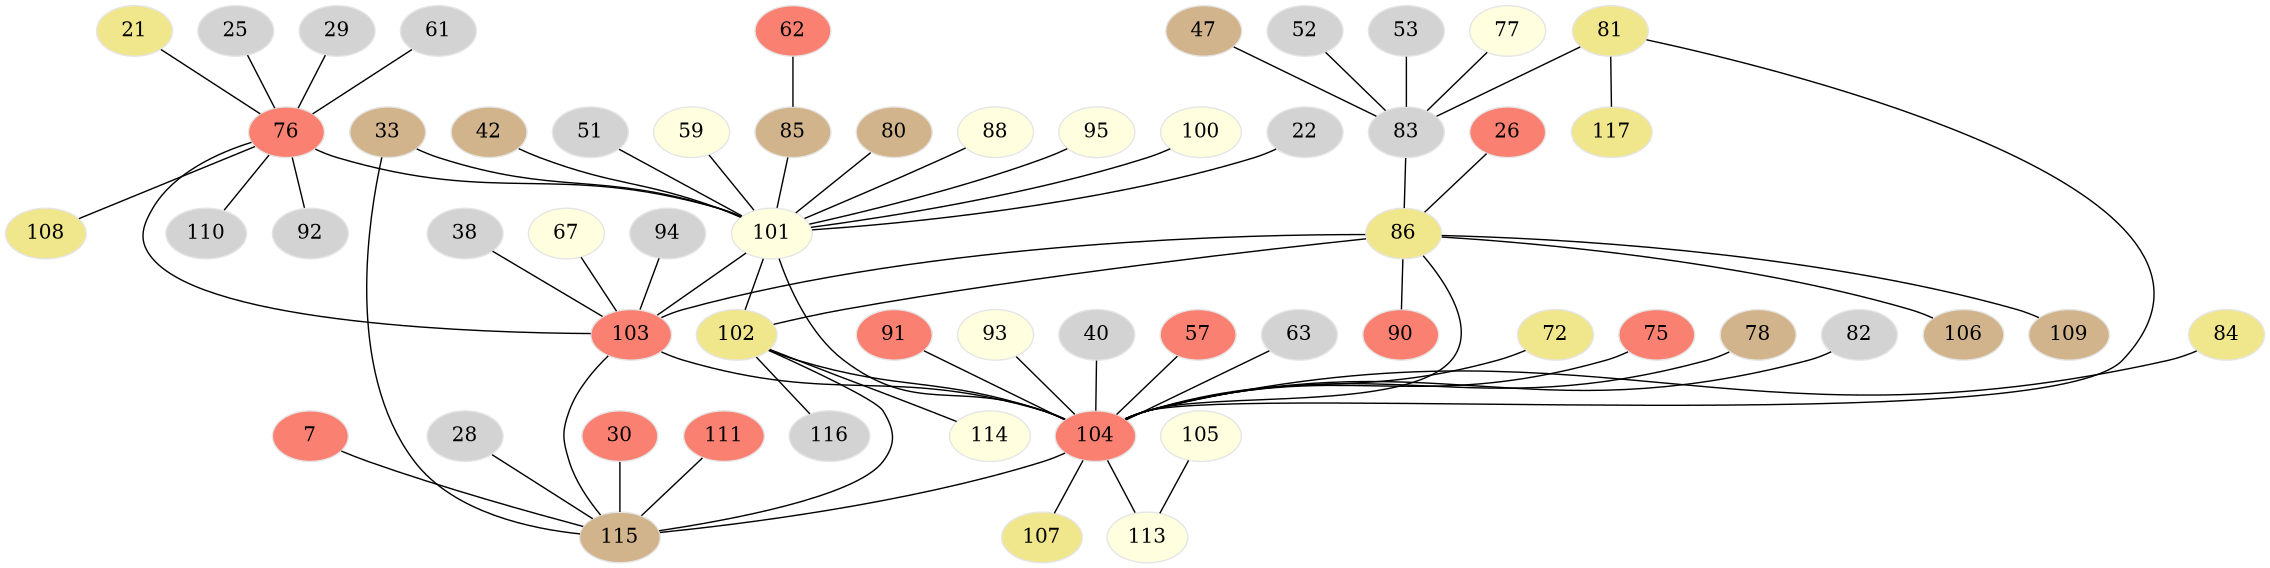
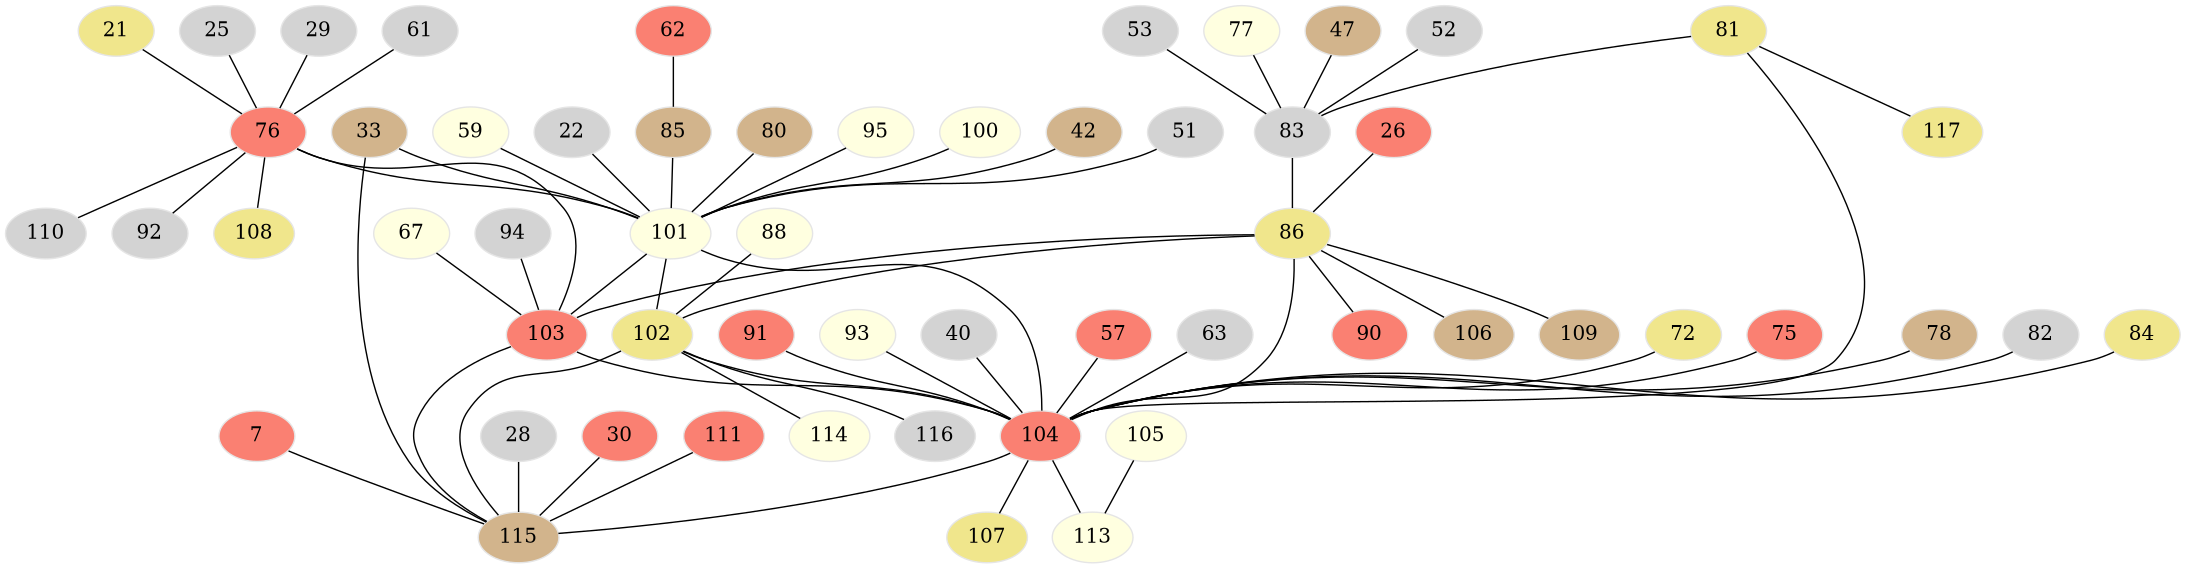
  graph {
    node [color=gray90 fillcolor=lightgrey style=filled]
    115 [fillcolor=tan super="+112+6"]
    7 [fillcolor=salmon]
    76 [fillcolor=salmon super="+66+9"]
    101 [fillcolor=lightyellow super="+46+79+32"]
    103 [fillcolor=salmon super="+45+69+36+23"]
    92
    108 [fillcolor=khaki]
    110 [super="+89"]
    21 [fillcolor=khaki]
    104 [fillcolor=salmon super="+96+71+97+24"]
    102 [fillcolor=khaki super="+4+10+74+49+37+18+48+60+64+99"]
    22
    25
    86 [fillcolor=khaki super="+3"]
    90 [fillcolor=salmon]
    106 [fillcolor=tan]
    109 [fillcolor=tan]
    26 [fillcolor=salmon]
    28
    29
    30 [fillcolor=salmon]
    33 [fillcolor=tan]
-   38 [super="+20"]
    107 [fillcolor=khaki]
    113 [fillcolor=lightyellow super="+98+55"]
    40
    42 [fillcolor=tan]
    83 [super="+34"]
    47 [fillcolor=tan]
    51
    52
    53
    57 [fillcolor=salmon]
    59 [fillcolor=lightyellow]
    61
    62 [fillcolor=salmon]
    85 [fillcolor=tan]
    63
    67 [fillcolor=lightyellow]
    72 [fillcolor=khaki]
    75 [fillcolor=salmon super="+35"]
    77 [fillcolor=lightyellow super="+39"]
    78 [fillcolor=tan]
    80 [fillcolor=tan]
    81 [fillcolor=khaki super="+27+58"]
    117 [fillcolor=khaki]
    82
    84 [fillcolor=khaki]
    114 [fillcolor=lightyellow]
    116 [super="+70"]
    88 [fillcolor=lightyellow]
    91 [fillcolor=salmon]
    93 [fillcolor=lightyellow]
    94
    95 [fillcolor=lightyellow]
    100 [fillcolor=lightyellow]
    105 [fillcolor=lightyellow]
    111 [fillcolor=salmon super="+73"]
    7 -- 115
    76 -- 101 [weight=6]
    76 -- 103
    76 -- 92
    76 -- 108
    76 -- 110
    101 -- 103
    101 -- 104 [weight=3]
    101 -- 102 [weight=2]
    103 -- 115 [weight=2]
    103 -- 104 [weight=3]
    21 -- 76
    104 -- 115 [weight=2]
    104 -- 107
    104 -- 113 [weight=2]
    102 -- 115
    102 -- 104
    102 -- 114
    102 -- 116
    22 -- 101
    25 -- 76
    86 -- 103 [weight=3]
    86 -- 104
    86 -- 102 [weight=2]
    86 -- 90
    86 -- 106
    86 -- 109
    26 -- 86
    28 -- 115
    29 -- 76
    30 -- 115
    33 -- 115
    33 -- 101
-   38 -- 103
    40 -- 104
    42 -- 101
    83 -- 86 [weight=2]
    47 -- 83
    51 -- 101
    52 -- 83
    53 -- 83
    57 -- 104
    59 -- 101
    61 -- 76
    62 -- 85
    85 -- 101
    63 -- 104
    67 -- 103
    72 -- 104
    75 -- 104
    77 -- 83
    78 -- 104
    80 -- 101
    81 -- 104
    81 -- 83 [weight=2]
    81 -- 117
    82 -- 104
    84 -- 104
-   88 -- 101
+   88 -- 102
    91 -- 104
    93 -- 104
    94 -- 103
    95 -- 101
    100 -- 101
    105 -- 113
    111 -- 115 [weight=2]
  }
